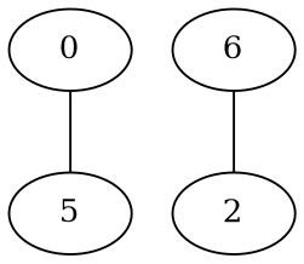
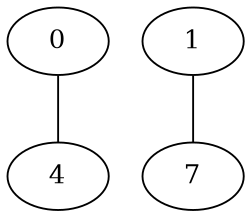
  graph {
    node [type=corner]
    edge [frequency=1 type0=line]
    0 [type=intersection x=459 y=57]
-   4 [type=endpoint x=482 y=118 label=5]
-   2 [x=449 y=448]
-   1 [x=62 y=432 label=6]
+   4 [type=endpoint x=482 y=118]
+   2 [x=449 y=448 label=7]
+   1 [x=62 y=432]
    0 -- 4 [angle0=1.21]
    1 -- 2 [angle0=.04]
  }
